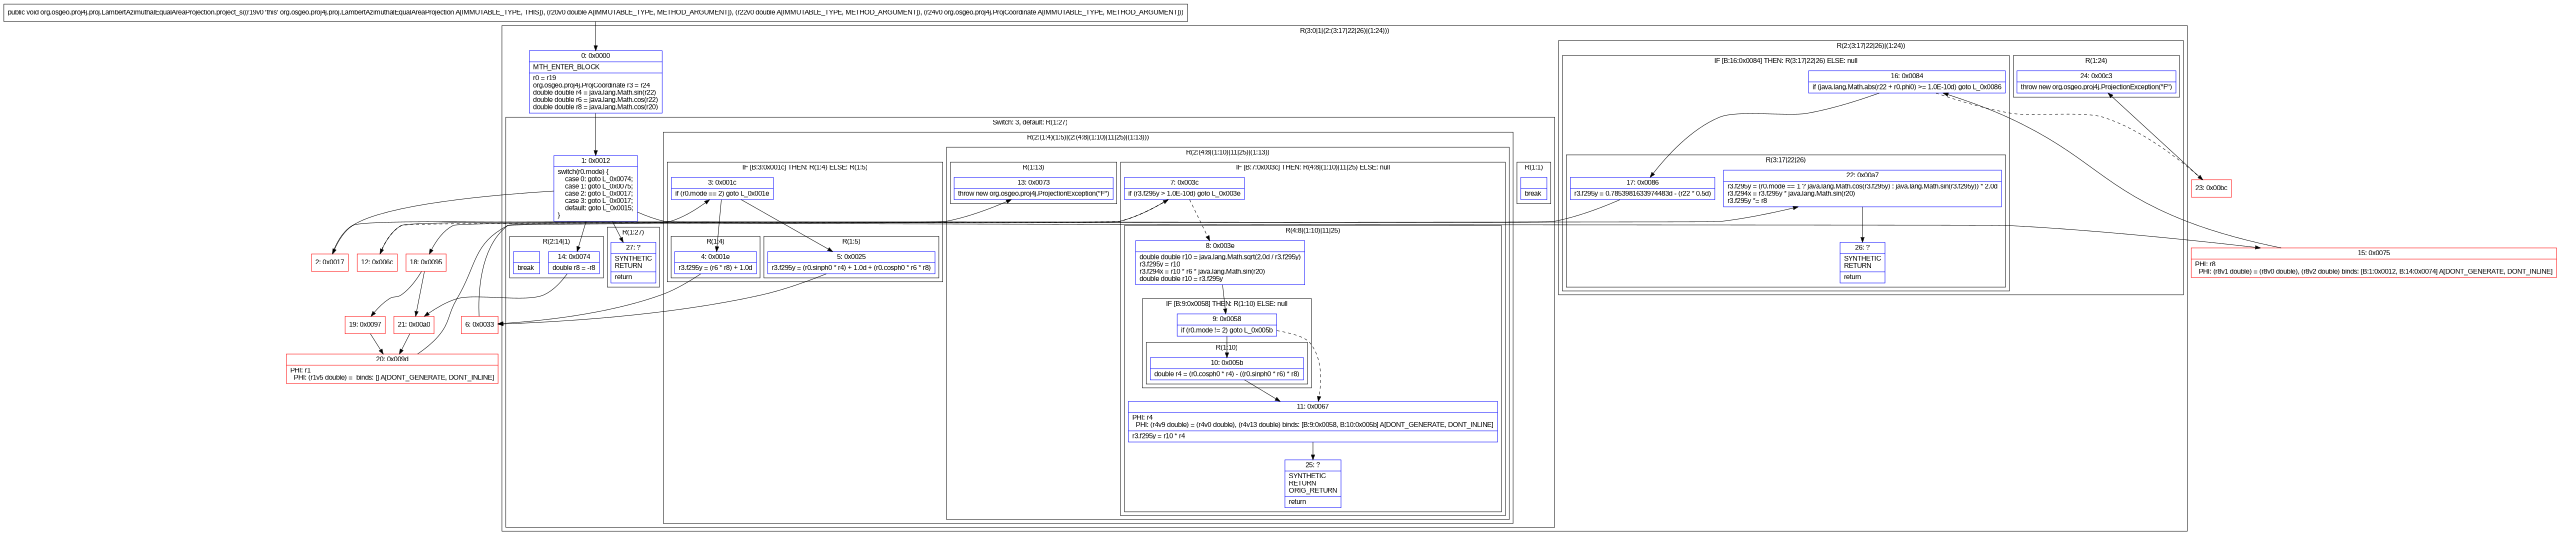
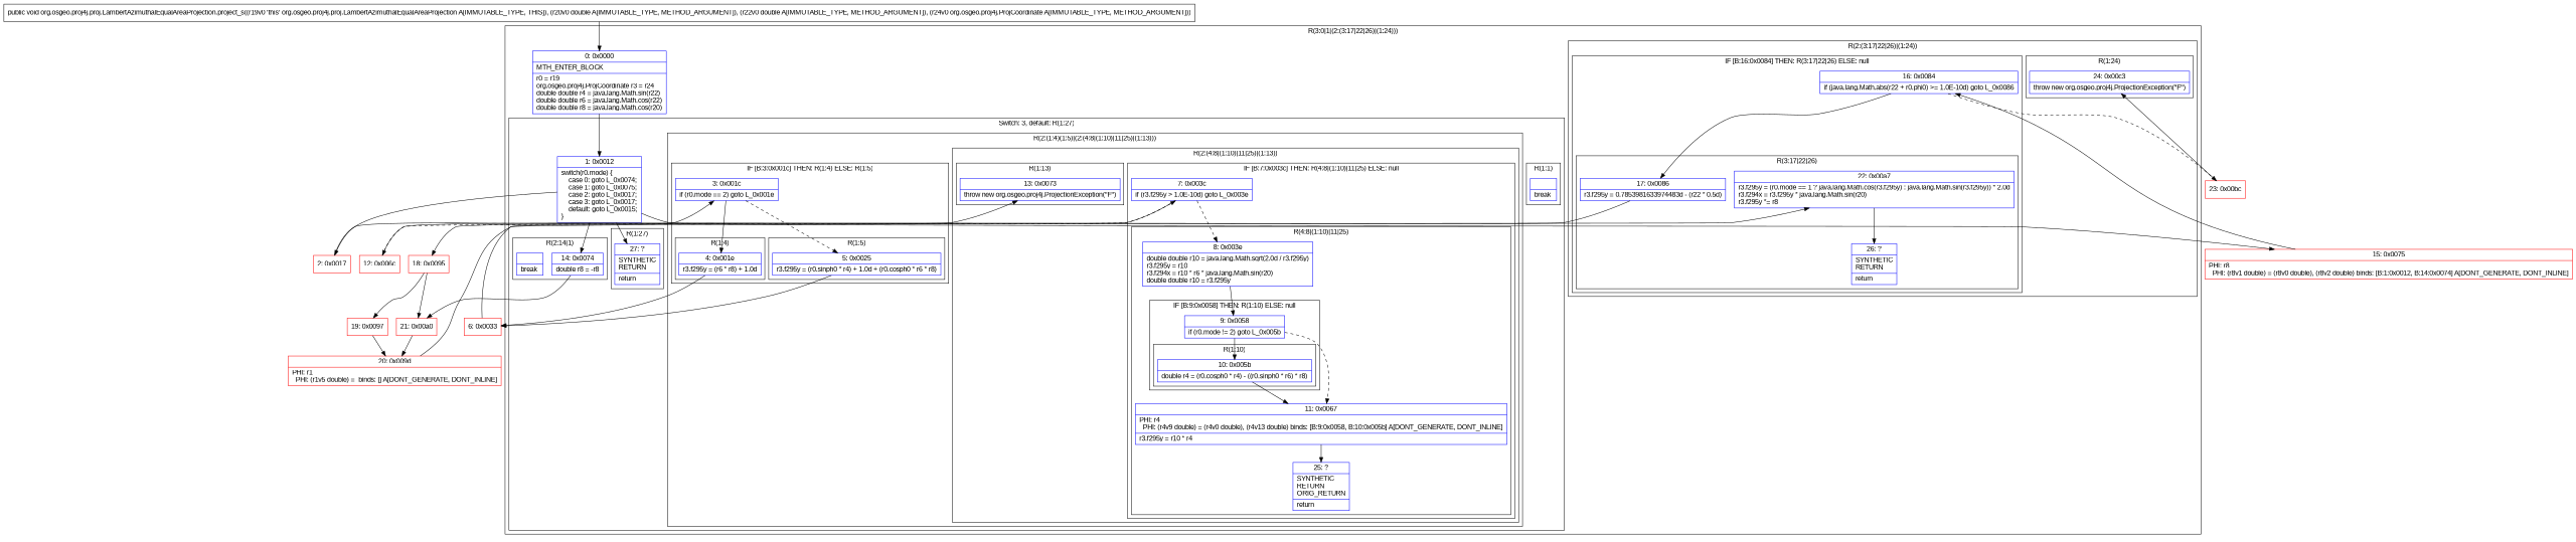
  digraph {
    fontname="Liberation Sans"
    node [color=blue fontname="Liberation Sans" shape=record]
    edge [fontname="Liberation Sans"]
    n1 [label="{14\:\ 0x0074|double r8 = \-r8\l}"]
    n2 [label="{|break\l}"]
    n3 [label="{|break\l}"]
    n4 [label="{4\:\ 0x001e|r3.f295y = (r6 * r8) + 1.0d\l}"]
    n5 [label="{5\:\ 0x0025|r3.f295y = (r0.sinph0 * r4) + 1.0d + (r0.cosph0 * r6 * r8)\l}"]
    n6 [label="{3\:\ 0x001c|if (r0.mode == 2) goto L_0x001e\l}"]
    n7 [label="{10\:\ 0x005b|double r4 = (r0.cosph0 * r4) \- ((r0.sinph0 * r6) * r8)\l}"]
    n8 [label="{9\:\ 0x0058|if (r0.mode != 2) goto L_0x005b\l}"]
    n9 [label="{8\:\ 0x003e|double double r10 = java.lang.Math.sqrt(2.0d \/ r3.f295y)\lr3.f295y = r10\lr3.f294x = r10 * r6 * java.lang.Math.sin(r20)\ldouble double r10 = r3.f295y\l}"]
    n10 [label="{11\:\ 0x0067|PHI: r4 \l  PHI: (r4v9 double) = (r4v0 double), (r4v13 double) binds: [B:9:0x0058, B:10:0x005b] A[DONT_GENERATE, DONT_INLINE]\l|r3.f295y = r10 * r4\l}"]
    n11 [label="{25\:\ ?|SYNTHETIC\lRETURN\lORIG_RETURN\l|return\l}"]
    n12 [label="{7\:\ 0x003c|if (r3.f295y \> 1.0E\-10d) goto L_0x003e\l}"]
    n13 [label="{13\:\ 0x0073|throw new org.osgeo.proj4j.ProjectionException(\"F\")\l}"]
    n14 [label="{27\:\ ?|SYNTHETIC\lRETURN\l|return\l}"]
    n15 [label="{1\:\ 0x0012|switch(r0.mode) \{\l    case 0: goto L_0x0074;\l    case 1: goto L_0x0075;\l    case 2: goto L_0x0017;\l    case 3: goto L_0x0017;\l    default: goto L_0x0015;\l\}\l}"]
    n16 [label="{17\:\ 0x0086|r3.f295y = 0.7853981633974483d \- (r22 * 0.5d)\l}"]
    n17 [label="{22\:\ 0x00a7|r3.f295y = (r0.mode == 1 ? java.lang.Math.cos(r3.f295y) : java.lang.Math.sin(r3.f295y)) * 2.0d\lr3.f294x = r3.f295y * java.lang.Math.sin(r20)\lr3.f295y *= r8\l}"]
    n18 [label="{26\:\ ?|SYNTHETIC\lRETURN\l|return\l}"]
    n19 [label="{16\:\ 0x0084|if (java.lang.Math.abs(r22 + r0.phi0) \>= 1.0E\-10d) goto L_0x0086\l}"]
    n20 [label="{24\:\ 0x00c3|throw new org.osgeo.proj4j.ProjectionException(\"F\")\l}"]
    n21 [label="{0\:\ 0x0000|MTH_ENTER_BLOCK\l|r0 = r19\lorg.osgeo.proj4j.ProjCoordinate r3 = r24\ldouble double r4 = java.lang.Math.sin(r22)\ldouble double r6 = java.lang.Math.cos(r22)\ldouble double r8 = java.lang.Math.cos(r20)\l}"]
    n22 [color=red label="{21\:\ 0x00a0}"]
    n23 [color=red label="{6\:\ 0x0033}"]
    n24 [color=red label="{12\:\ 0x006c}"]
    n25 [color=red label="{2\:\ 0x0017}"]
    n26 [color=red label="{15\:\ 0x0075|PHI: r8 \l  PHI: (r8v1 double) = (r8v0 double), (r8v2 double) binds: [B:1:0x0012, B:14:0x0074] A[DONT_GENERATE, DONT_INLINE]\l}"]
    n27 [color=red label="{18\:\ 0x0095}"]
    n28 [color=red label="{23\:\ 0x00bc}"]
    n29 [color=red label="{19\:\ 0x0097}"]
    n30 [color=red label="{20\:\ 0x009d|PHI: r1 \l  PHI: (r1v5 double) =  binds: [] A[DONT_GENERATE, DONT_INLINE]\l}"]
    n31 [label="{public void org.osgeo.proj4j.proj.LambertAzimuthalEqualAreaProjection.project_s((r19v0 'this' org.osgeo.proj4j.proj.LambertAzimuthalEqualAreaProjection A[IMMUTABLE_TYPE, THIS]), (r20v0 double A[IMMUTABLE_TYPE, METHOD_ARGUMENT]), (r22v0 double A[IMMUTABLE_TYPE, METHOD_ARGUMENT]), (r24v0 org.osgeo.proj4j.ProjCoordinate A[IMMUTABLE_TYPE, METHOD_ARGUMENT])) }" color=""]
    subgraph cluster_1 {
      label="R(3:0|1|(2:(3:17|22|26)|(1:24)))"
      n21
      subgraph cluster_2 {
        label="Switch: 3, default: R(1:27)"
        n15
        subgraph cluster_3 {
          label="R(2:14|1)"
          n1
          n2
        }
        subgraph cluster_4 {
          label="R(1:1)"
          n3
        }
        subgraph cluster_5 {
          label="R(2:(1:4)(1:5)|(2:(4:8|(1:10)|11|25)|(1:13)))"
          subgraph cluster_6 {
            label="IF [B:3:0x001c] THEN: R(1:4) ELSE: R(1:5)"
            n6
            subgraph cluster_7 {
              label="R(1:4)"
              n4
            }
            subgraph cluster_8 {
              label="R(1:5)"
              n5
            }
          }
          subgraph cluster_9 {
            label="R(2:(4:8|(1:10)|11|25)|(1:13))"
            subgraph cluster_10 {
              label="IF [B:7:0x003c] THEN: R(4:8|(1:10)|11|25) ELSE: null"
              n12
              subgraph cluster_11 {
                label="R(4:8|(1:10)|11|25)"
                n9
                n10
                n11
                subgraph cluster_12 {
                  label="IF [B:9:0x0058] THEN: R(1:10) ELSE: null"
                  n8
                  subgraph cluster_13 {
                    label="R(1:10)"
                    n7
                  }
                }
              }
            }
            subgraph cluster_14 {
              label="R(1:13)"
              n13
            }
          }
        }
        subgraph cluster_15 {
          label="R(1:27)"
          n14
        }
      }
      subgraph cluster_16 {
        label="R(2:(3:17|22|26)|(1:24))"
        subgraph cluster_17 {
          label="IF [B:16:0x0084] THEN: R(3:17|22|26) ELSE: null"
          n19
          subgraph cluster_18 {
            label="R(3:17|22|26)"
            n16
            n17
            n18
          }
        }
        subgraph cluster_19 {
          label="R(1:24)"
          n20
        }
      }
    }
    n1 -> n22
    n4 -> n23
    n5 -> n23
    n6 -> n4
-   n6 -> n5 [style=solid]
+   n6 -> n5 [style=dashed]
    n7 -> n10
    n8 -> n7
    n8 -> n10 [style=dashed]
    n9 -> n8
    n10 -> n11
    n12 -> n9 [style=dashed]
    n12 -> n24 [style=dashed]
    n15 -> n1
    n15 -> n14
    n15 -> n25
    n15 -> n26
    n16 -> n27
    n17 -> n18
    n19 -> n16
    n19 -> n28 [style=dashed]
    n21 -> n15
    n22 -> n30
    n23 -> n12
    n24 -> n13
    n25 -> n6
    n26 -> n19
    n27 -> n22
    n27 -> n29
    n28 -> n20
    n29 -> n30
    n30 -> n17
    n31 -> n21
  }
